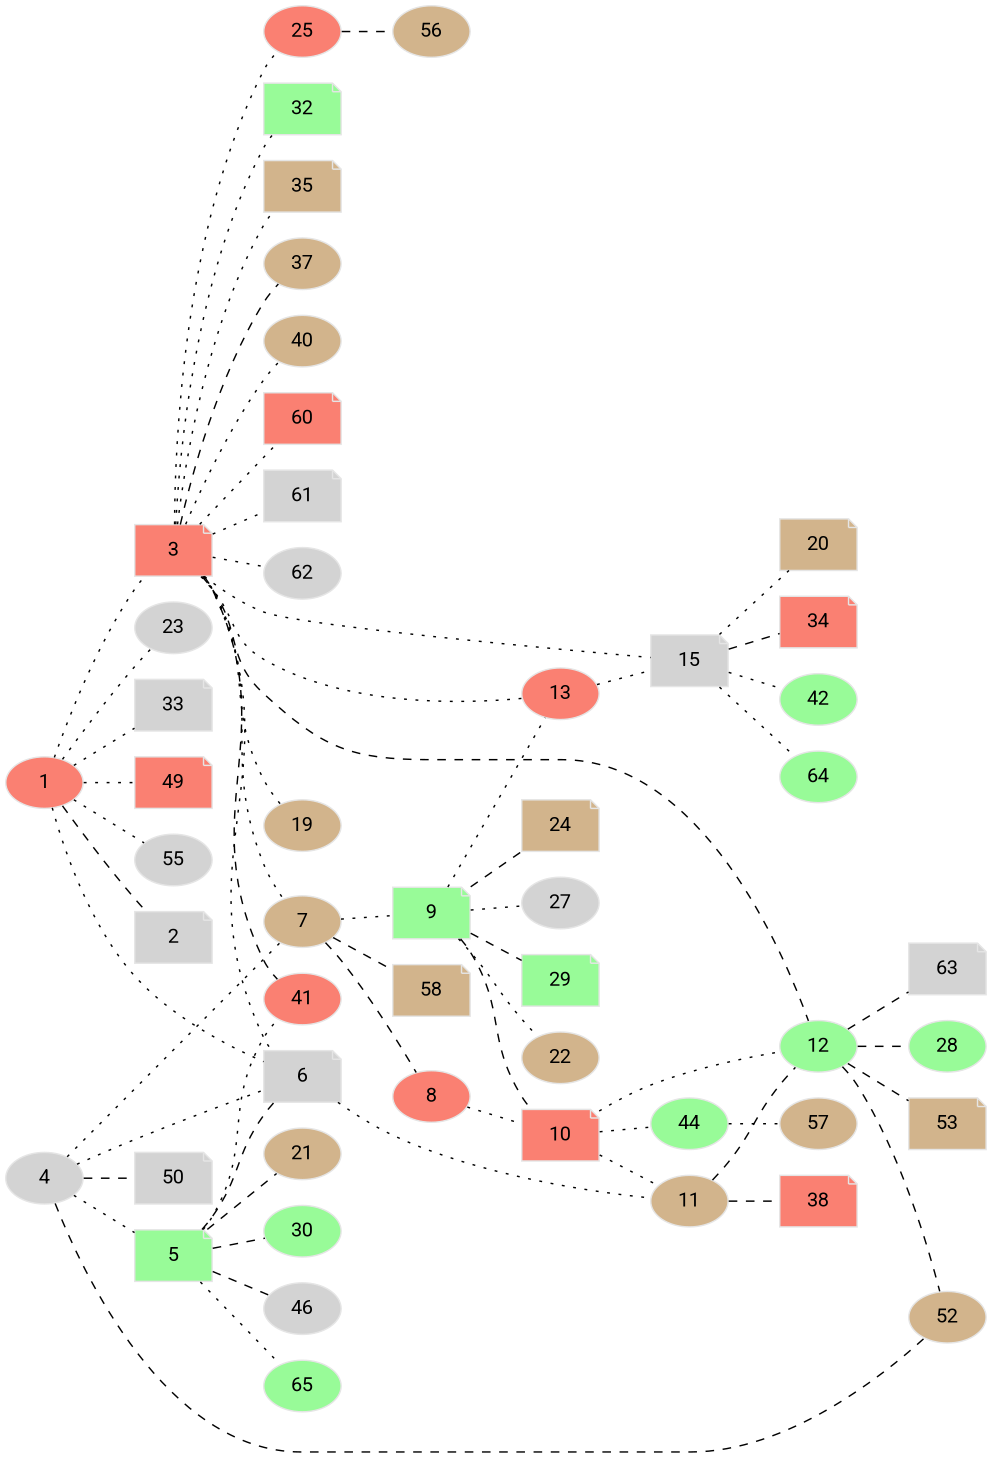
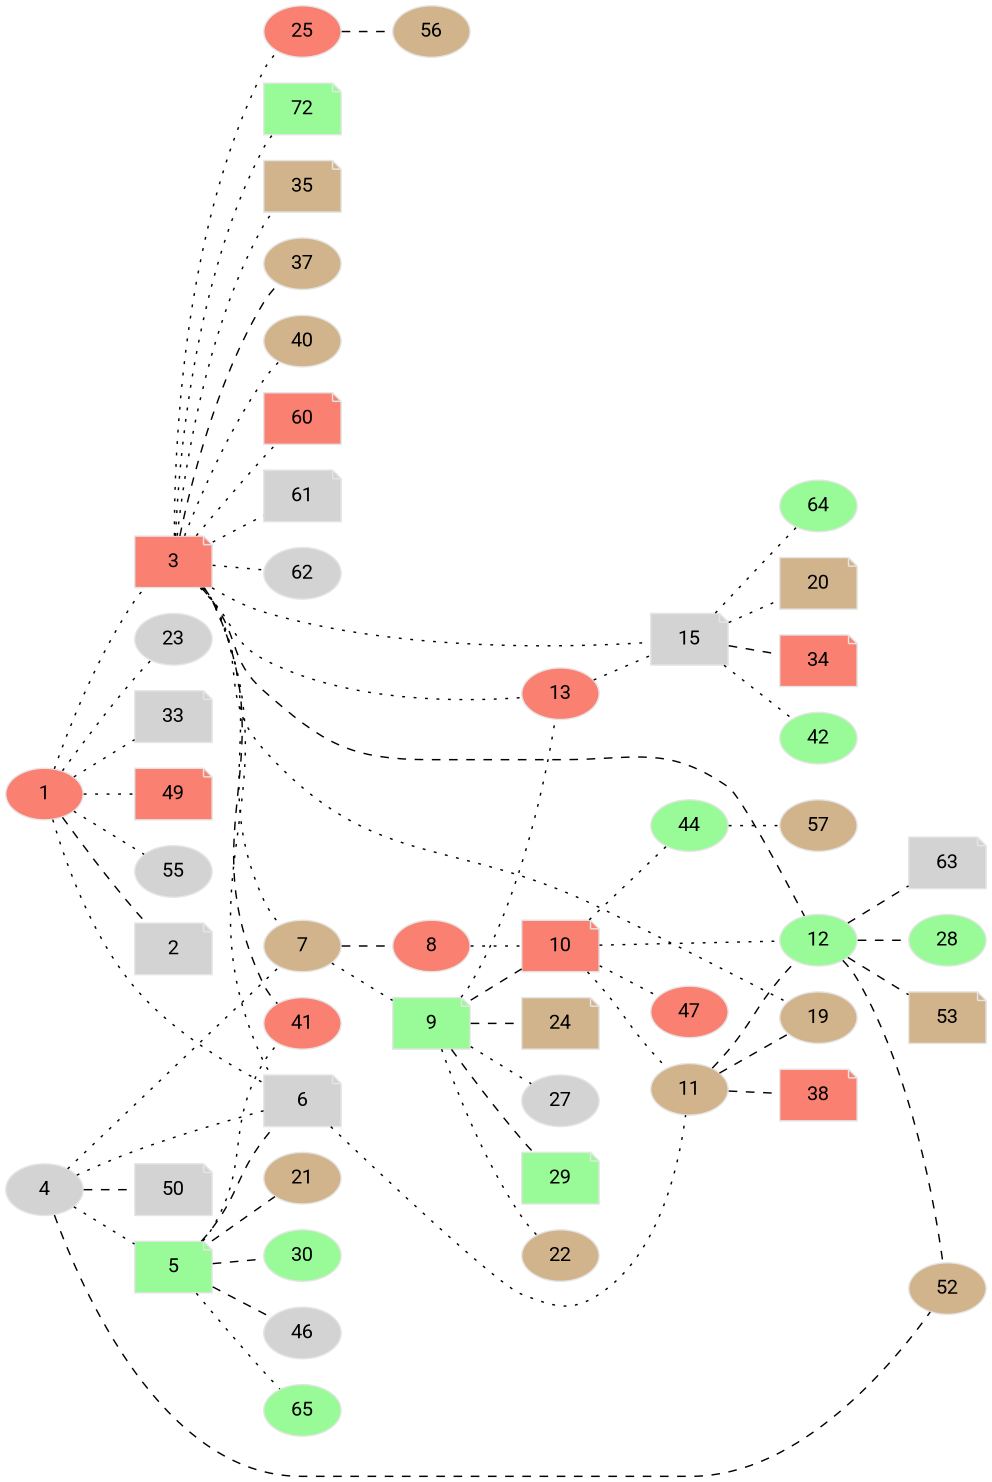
  graph {
    fontname=Roboto
    rankdir=LR
    node [color=gray90 fillcolor=tan fontname=Roboto shape=ellipse style=filled]
    edge [fontname=Roboto style=dotted]
    1 [fillcolor=salmon super="+26"]
    2 [fillcolor=lightgrey shape=note]
    3 [fillcolor=salmon shape=note super="+14"]
    6 [fillcolor=lightgrey shape=note]
    23 [fillcolor=lightgrey]
    33 [fillcolor=lightgrey shape=note]
    49 [fillcolor=salmon shape=note]
    55 [fillcolor=lightgrey]
    7 [super="+36"]
    12 [fillcolor=palegreen super="+43"]
    13 [fillcolor=salmon]
    15 [fillcolor=lightgrey shape=note super="+31"]
    19
    25 [fillcolor=salmon super="+51"]
-   32 [fillcolor=palegreen shape=note super="+67"]
+   32 [fillcolor=palegreen shape=note super="+67" label=72]
    35 [shape=note super="+59"]
    37
    40
    41 [fillcolor=salmon]
    60 [fillcolor=salmon shape=note]
    61 [fillcolor=lightgrey shape=note]
    62 [fillcolor=lightgrey]
    11 [super="+39"]
    8 [fillcolor=salmon]
    9 [fillcolor=palegreen shape=note super="+18"]
-   58 [shape=note]
    52
    28 [fillcolor=palegreen]
    53 [shape=note]
    63 [fillcolor=lightgrey shape=note]
    20 [shape=note]
    34 [fillcolor=salmon shape=note]
    42 [fillcolor=palegreen]
    64 [fillcolor=palegreen]
    56
    4 [fillcolor=lightgrey super="+17"]
    5 [fillcolor=palegreen shape=note super="+16"]
    50 [fillcolor=lightgrey shape=note]
    21
    30 [fillcolor=palegreen]
    46 [fillcolor=lightgrey]
    65 [fillcolor=palegreen]
    38 [fillcolor=salmon shape=note super="+54"]
    10 [fillcolor=salmon shape=note super="+48"]
    22
    24 [shape=note]
    27 [fillcolor=lightgrey]
    29 [fillcolor=palegreen shape=note super="+45"]
    44 [fillcolor=palegreen super="+66"]
+   47 [fillcolor=salmon]
    57
    1 -- 2 [style=dashed]
    1 -- 3
    1 -- 6
    1 -- 23
    1 -- 33
    1 -- 49
    1 -- 55
    3 -- 6
    3 -- 7
    3 -- 12 [style=dashed weight=2]
    3 -- 13
    3 -- 15
    3 -- 19
    3 -- 25
    3 -- 32
    3 -- 35
    3 -- 37 [style=dashed]
    3 -- 40
    3 -- 41 [style=dashed]
    3 -- 60
    3 -- 61
    3 -- 62
    6 -- 11
    7 -- 8 [style=dashed]
    7 -- 9
-   7 -- 58 [style=dashed]
    12 -- 52 [style=dashed]
    12 -- 28 [style=dashed]
    12 -- 53 [style=dashed]
    12 -- 63 [style=dashed]
    13 -- 15
    15 -- 20
    15 -- 34 [style=dashed]
    15 -- 42
    15 -- 64
    25 -- 56 [style=dashed]
    11 -- 12 [style=dashed]
+   11 -- 19 [style=dashed]
    11 -- 38 [style=dashed]
    8 -- 10
    9 -- 13
    9 -- 10 [style=dashed]
    9 -- 22
    9 -- 24 [style=dashed]
    9 -- 27
    9 -- 29 [style=dashed]
    4 -- 6
    4 -- 7
    4 -- 52 [style=dashed]
    4 -- 5
    4 -- 50 [style=dashed]
    5 -- 6 [style=dashed]
    5 -- 41
    5 -- 21 [style=dashed]
    5 -- 30 [style=dashed]
    5 -- 46 [style=dashed]
    5 -- 65
    10 -- 12
    10 -- 11
    10 -- 44
+   10 -- 47
    44 -- 57
  }
